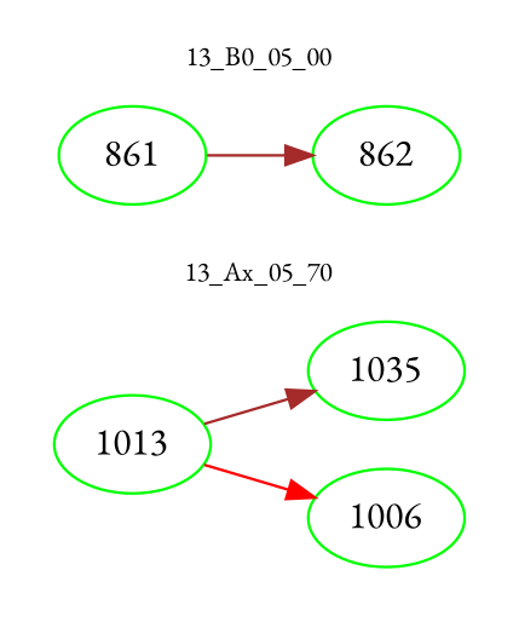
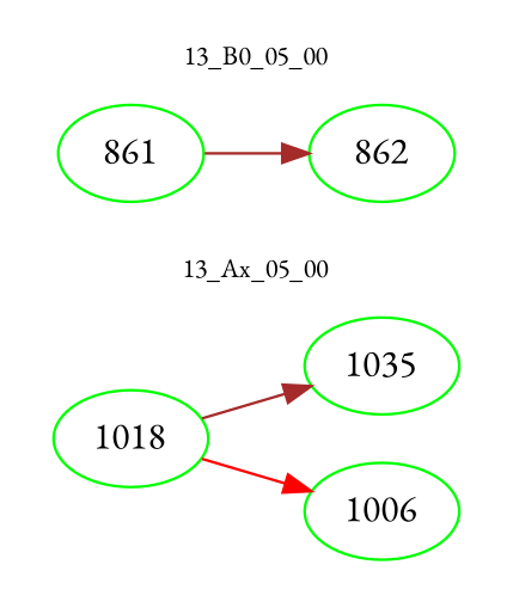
  digraph {
    fontname="EB Garamond"
    rankdir=LR
    node [color=green fontname="EB Garamond"]
    edge [color=brown fontname="EB Garamond"]
-   n1 [label=1013]
+   n1 [label=1018]
    n2 [label=1006]
    n3 [label=1035]
    n4 [label=861]
    n5 [label=862]
    subgraph cluster_1 {
      color=white
      fontsize=10
-     label="13_Ax_05_70"
+     label="13_Ax_05_00"
      n1
      n2
      n3
    }
    subgraph cluster_2 {
      color=white
      fontsize=10
      label="13_B0_05_00"
      n4
      n5
    }
    n1 -> n2 [color=red]
    n1 -> n3
    n4 -> n5
  }
